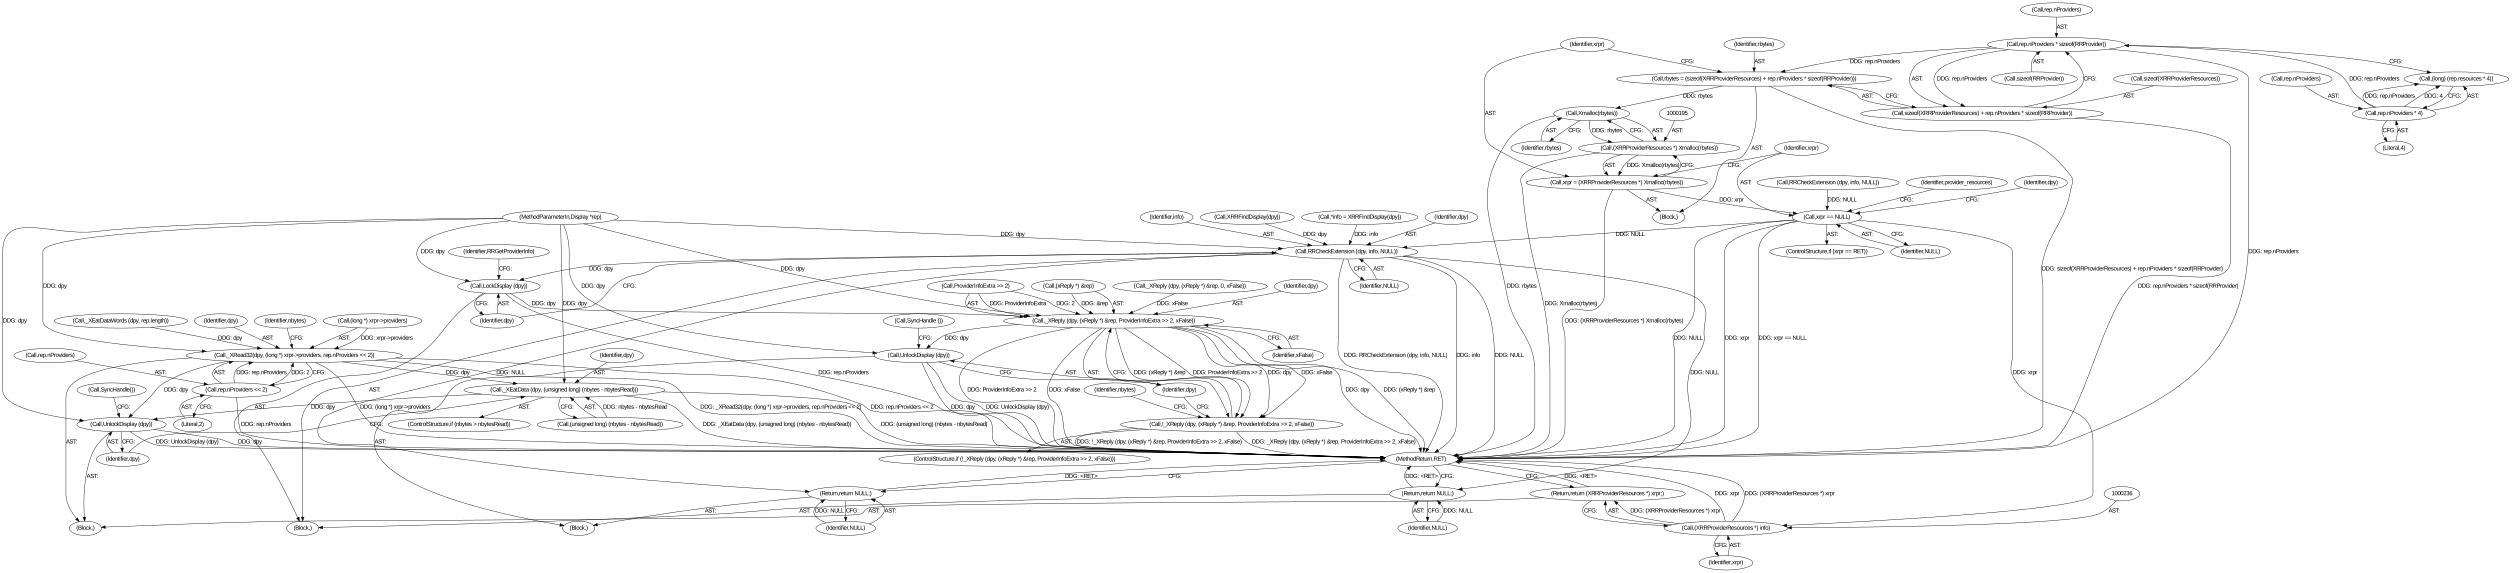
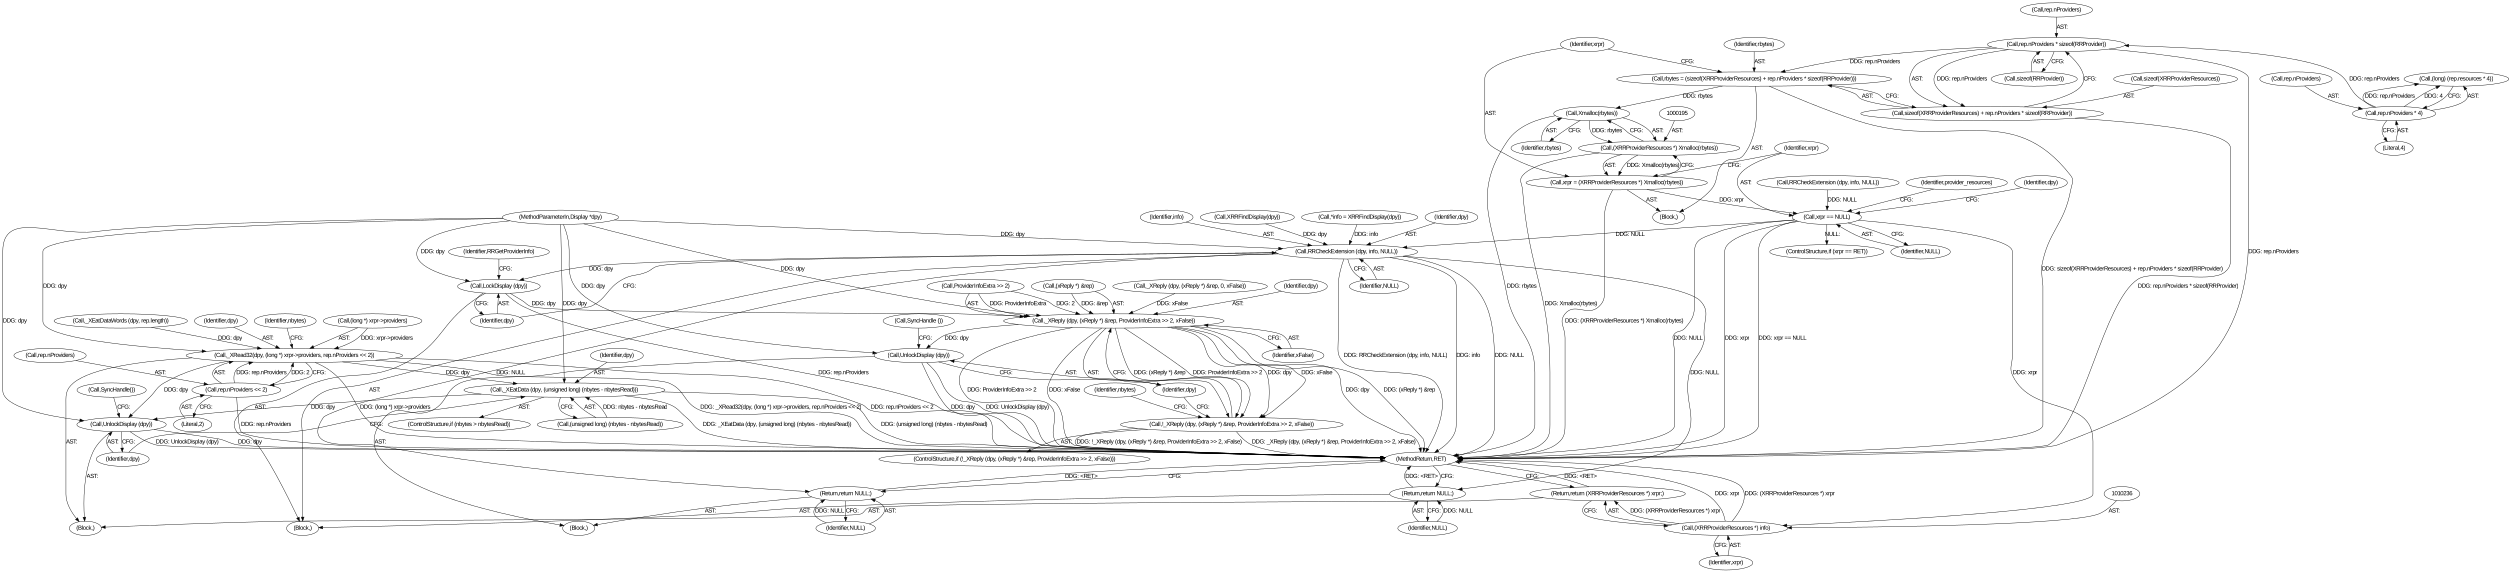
  digraph {
    fontname="Liberation Sans"
    node [fontname="Liberation Sans"]
    edge [fontname="Liberation Sans"]
    n1 [label="(Call,rep.nProviders * sizeof(RRProvider))"]
    n2 [label="(Call,rbytes = (sizeof(XRRProviderResources) + rep.nProviders * sizeof(RRProvider)))"]
    n3 [label="(Call,sizeof(XRRProviderResources) + rep.nProviders * sizeof(RRProvider))"]
    n4 [label="(MethodReturn,RET)"]
    n5 [label="(Call,sizeof(RRProvider))"]
    n6 [label="(Call,Xmalloc(rbytes))"]
    n7 [label="(Block,)"]
    n8 [label="(Call,rep.nProviders << 2)"]
    n9 [label="(Call,_XRead32(dpy, (long *) xrpr->providers, rep.nProviders << 2))"]
    n10 [label="(Literal,2)"]
    n11 [label="(Return,return (XRRProviderResources *) xrpr;)"]
    n12 [label="(Return,return NULL;)"]
    n13 [label="(Return,return NULL;)"]
    n14 [label="(Call,rep.nProviders * 4)"]
    n15 [label="(Literal,4)"]
    n16 [label="(Call,(long) (rep.resources * 4))"]
    n17 [label="(Call,(XRRProviderResources *) Xmalloc(rbytes))"]
    n18 [label="(Identifier,rbytes)"]
    n19 [label="(Call,xrpr = (XRRProviderResources *) Xmalloc(rbytes))"]
    n20 [label="(Call,xrpr == NULL)"]
    n21 [label="(Call,(XRRProviderResources *) info)"]
    n22 [label="(Call,RRCheckExtension (dpy, info, NULL))"]
    n23 [label="(ControlStructure,if (xrpr == RET))"]
    n24 [label="(Identifier,NULL)"]
    n25 [label="(Identifier,xrpr)"]
    n26 [label="(Call,LockDisplay (dpy))"]
    n27 [label="(Block,)"]
    n28 [label="(Identifier,NULL)"]
    n29 [label="(Block,)"]
    n30 [label="(Call,_XReply (dpy, (xReply *) &rep, ProviderInfoExtra >> 2, xFalse))"]
    n31 [label="(Identifier,dpy)"]
    n32 [label="(Block,)"]
    n33 [label="(Identifier,NULL)"]
    n34 [label="(Identifier,NULL)"]
    n35 [label="(Call,!_XReply (dpy, (xReply *) &rep, ProviderInfoExtra >> 2, xFalse))"]
    n36 [label="(Call,UnlockDisplay (dpy))"]
    n37 [label="(Identifier,xFalse)"]
    n38 [label="(ControlStructure,if (!_XReply (dpy, (xReply *) &rep, ProviderInfoExtra >> 2, xFalse)))"]
    n39 [label="(Identifier,dpy)"]
    n40 [label="(Call,_XEatData (dpy, (unsigned long) (nbytes - nbytesRead)))"]
    n41 [label="(Call,UnlockDisplay (dpy))"]
    n42 [label="(Call,(unsigned long) (nbytes - nbytesRead))"]
    n43 [label="(ControlStructure,if (nbytes > nbytesRead))"]
    n44 [label="(Identifier,dpy)"]
    n45 [label="(Call,ProviderInfoExtra >> 2)"]
    n46 [label="(Call,RRCheckExtension (dpy, info, NULL))"]
    n47 [label="(Identifier,xrpr)"]
-   n48 [label="(MethodParameterIn,Display *rep)"]
+   n48 [label="(MethodParameterIn,Display *dpy)"]
    n49 [label="(Call,_XEatDataWords (dpy, rep.length))"]
    n50 [label="(Call,rep.nProviders)"]
    n51 [label="(Identifier,dpy)"]
    n52 [label="(Call,_XReply (dpy, (xReply *) &rep, 0, xFalse))"]
    n53 [label="(Call,rep.nProviders)"]
    n54 [label="(Identifier,dpy)"]
    n55 [label="(Call,SyncHandle())"]
    n56 [label="(Identifier,provider_resources)"]
    n57 [label="(Identifier,nbytes)"]
    n58 [label="(Identifier,RRGetProviderInfo)"]
    n59 [label="(Call,sizeof(XRRProviderResources))"]
    n60 [label="(Identifier,xrpr)"]
    n61 [label="(Call,rep.nProviders)"]
    n62 [label="(Call,(xReply *) &rep)"]
    n63 [label="(Call,SyncHandle ())"]
    n64 [label="(Identifier,dpy)"]
    n65 [label="(Identifier,dpy)"]
    n66 [label="(Identifier,nbytes)"]
    n67 [label="(Identifier,info)"]
    n68 [label="(Call,XRRFindDisplay(dpy))"]
    n69 [label="(Call,*info = XRRFindDisplay(dpy))"]
    n70 [label="(Identifier,dpy)"]
    n71 [label="(Identifier,rbytes)"]
    n72 [label="(Call,(long *) xrpr->providers)"]
    1000195
-   1000236
+   1000236 [label=1010236]
    n1 -> n2 [label="DDG: rep.nProviders"]
    n1 -> n3 [label="AST: "]
    n1 -> n3 [label="DDG: rep.nProviders"]
    n1 -> n4 [label="DDG: rep.nProviders"]
-   n1 -> n16 [label="CFG: "]
+   n1 -> n5 [label="CFG: "]
    n2 -> n3 [label="CFG: "]
    n2 -> n4 [label="DDG: sizeof(XRRProviderResources) + rep.nProviders * sizeof(RRProvider)"]
    n2 -> n6 [label="DDG: rbytes"]
    n2 -> n7 [label="AST: "]
    n3 -> n1 [label="CFG: "]
    n3 -> n2 [label="AST: "]
    n3 -> n4 [label="DDG: rep.nProviders * sizeof(RRProvider)"]
    n4 -> n11 [label="CFG: "]
    n4 -> n12 [label="CFG: "]
    n4 -> n13 [label="CFG: "]
    n5 -> n1 [label="AST: "]
    n6 -> n4 [label="DDG: rbytes"]
    n6 -> n17 [label="AST: "]
    n6 -> n17 [label="DDG: rbytes"]
    n6 -> n18 [label="CFG: "]
    n8 -> n4 [label="DDG: rep.nProviders"]
    n8 -> n9 [label="AST: "]
    n8 -> n9 [label="DDG: rep.nProviders"]
    n8 -> n9 [label="DDG: 2"]
    n8 -> n10 [label="CFG: "]
    n9 -> n4 [label="DDG: (long *) xrpr->providers"]
    n9 -> n4 [label="DDG: _XRead32(dpy, (long *) xrpr->providers, rep.nProviders << 2)"]
    n9 -> n4 [label="DDG: rep.nProviders << 2"]
    n9 -> n8 [label="CFG: "]
    n9 -> n29 [label="AST: "]
    n9 -> n40 [label="DDG: dpy"]
    n9 -> n41 [label="DDG: dpy"]
    n10 -> n8 [label="AST: "]
    n11 -> n4 [label="DDG: <RET>"]
    n11 -> n21 [label="CFG: "]
    n11 -> n29 [label="AST: "]
    n12 -> n4 [label="DDG: <RET>"]
    n12 -> n32 [label="AST: "]
    n12 -> n33 [label="CFG: "]
    n13 -> n4 [label="DDG: <RET>"]
    n13 -> n27 [label="AST: "]
    n13 -> n34 [label="CFG: "]
    n14 -> n1 [label="DDG: rep.nProviders"]
    n14 -> n15 [label="CFG: "]
    n14 -> n16 [label="AST: "]
    n14 -> n16 [label="DDG: rep.nProviders"]
    n14 -> n16 [label="DDG: 4"]
    n15 -> n14 [label="AST: "]
    n16 -> n14 [label="CFG: "]
    n17 -> n4 [label="DDG: Xmalloc(rbytes)"]
    n17 -> n6 [label="CFG: "]
    n17 -> n19 [label="AST: "]
    n17 -> n19 [label="DDG: Xmalloc(rbytes)"]
    n18 -> n6 [label="AST: "]
    n19 -> n4 [label="DDG: (XRRProviderResources *) Xmalloc(rbytes)"]
    n19 -> n7 [label="AST: "]
    n19 -> n17 [label="CFG: "]
    n19 -> n20 [label="DDG: xrpr"]
    n20 -> n4 [label="DDG: NULL"]
    n20 -> n4 [label="DDG: xrpr"]
    n20 -> n4 [label="DDG: xrpr == NULL"]
    n20 -> n21 [label="DDG: xrpr"]
    n20 -> n22 [label="DDG: NULL"]
-   n20 -> n23 [label="AST: "]
+   n20 -> n23 [label="NULL: "]
    n20 -> n24 [label="CFG: "]
    n21 -> n4 [label="DDG: xrpr"]
    n21 -> n4 [label="DDG: (XRRProviderResources *) xrpr"]
    n21 -> n11 [label="AST: "]
    n21 -> n11 [label="DDG: (XRRProviderResources *) xrpr"]
    n21 -> n25 [label="CFG: "]
    n22 -> n4 [label="DDG: RRCheckExtension (dpy, info, NULL)"]
    n22 -> n4 [label="DDG: info"]
    n22 -> n4 [label="DDG: NULL"]
    n22 -> n12 [label="DDG: NULL"]
    n22 -> n13 [label="DDG: NULL"]
    n22 -> n26 [label="DDG: dpy"]
    n22 -> n27 [label="AST: "]
    n22 -> n28 [label="CFG: "]
    n24 -> n20 [label="AST: "]
    n25 -> n21 [label="AST: "]
    n26 -> n4 [label="DDG: rep.nProviders"]
    n26 -> n27 [label="AST: "]
    n26 -> n30 [label="DDG: dpy"]
    n26 -> n31 [label="CFG: "]
    n28 -> n22 [label="AST: "]
    n30 -> n4 [label="DDG: dpy"]
    n30 -> n4 [label="DDG: (xReply *) &rep"]
    n30 -> n4 [label="DDG: ProviderInfoExtra >> 2"]
    n30 -> n4 [label="DDG: xFalse"]
    n30 -> n35 [label="AST: "]
    n30 -> n35 [label="DDG: dpy"]
    n30 -> n35 [label="DDG: (xReply *) &rep"]
    n30 -> n35 [label="DDG: ProviderInfoExtra >> 2"]
    n30 -> n35 [label="DDG: xFalse"]
    n30 -> n36 [label="DDG: dpy"]
    n30 -> n37 [label="CFG: "]
    n31 -> n22 [label="CFG: "]
    n31 -> n26 [label="AST: "]
    n33 -> n12 [label="AST: "]
    n33 -> n12 [label="DDG: NULL"]
    n34 -> n13 [label="AST: "]
    n34 -> n13 [label="DDG: NULL"]
    n35 -> n4 [label="DDG: _XReply (dpy, (xReply *) &rep, ProviderInfoExtra >> 2, xFalse)"]
    n35 -> n4 [label="DDG: !_XReply (dpy, (xReply *) &rep, ProviderInfoExtra >> 2, xFalse)"]
    n35 -> n30 [label="CFG: "]
    n35 -> n38 [label="AST: "]
    n36 -> n4 [label="DDG: UnlockDisplay (dpy)"]
    n36 -> n4 [label="DDG: dpy"]
    n36 -> n32 [label="AST: "]
    n36 -> n39 [label="CFG: "]
    n37 -> n30 [label="AST: "]
    n39 -> n35 [label="CFG: "]
    n39 -> n36 [label="AST: "]
    n40 -> n4 [label="DDG: (unsigned long) (nbytes - nbytesRead)"]
    n40 -> n4 [label="DDG: _XEatData (dpy, (unsigned long) (nbytes - nbytesRead))"]
    n40 -> n41 [label="DDG: dpy"]
    n40 -> n42 [label="CFG: "]
    n40 -> n43 [label="AST: "]
    n41 -> n4 [label="DDG: UnlockDisplay (dpy)"]
    n41 -> n4 [label="DDG: dpy"]
    n41 -> n29 [label="AST: "]
    n41 -> n44 [label="CFG: "]
    n42 -> n40 [label="AST: "]
    n42 -> n40 [label="DDG: nbytes - nbytesRead"]
    n44 -> n40 [label="CFG: "]
    n44 -> n41 [label="AST: "]
    n45 -> n30 [label="AST: "]
    n45 -> n30 [label="DDG: ProviderInfoExtra"]
    n45 -> n30 [label="DDG: 2"]
    n46 -> n20 [label="DDG: NULL"]
    n47 -> n19 [label="CFG: "]
    n47 -> n20 [label="AST: "]
    n48 -> n9 [label="DDG: dpy"]
    n48 -> n22 [label="DDG: dpy"]
    n48 -> n26 [label="DDG: dpy"]
    n48 -> n30 [label="DDG: dpy"]
    n48 -> n36 [label="DDG: dpy"]
    n48 -> n40 [label="DDG: dpy"]
    n48 -> n41 [label="DDG: dpy"]
    n49 -> n9 [label="DDG: dpy"]
    n50 -> n14 [label="AST: "]
    n51 -> n22 [label="AST: "]
    n52 -> n30 [label="DDG: xFalse"]
    n53 -> n8 [label="AST: "]
    n54 -> n9 [label="AST: "]
    n55 -> n41 [label="CFG: "]
    n56 -> n20 [label="CFG: "]
    n57 -> n9 [label="CFG: "]
    n58 -> n26 [label="CFG: "]
    n59 -> n3 [label="AST: "]
    n60 -> n2 [label="CFG: "]
    n60 -> n19 [label="AST: "]
    n61 -> n1 [label="AST: "]
    n62 -> n30 [label="AST: "]
    n62 -> n30 [label="DDG: &rep"]
    n63 -> n36 [label="CFG: "]
    n64 -> n40 [label="AST: "]
    n65 -> n20 [label="CFG: "]
    n66 -> n35 [label="CFG: "]
    n67 -> n22 [label="AST: "]
    n68 -> n22 [label="DDG: dpy"]
    n69 -> n22 [label="DDG: info"]
    n70 -> n30 [label="AST: "]
    n71 -> n2 [label="AST: "]
    n72 -> n9 [label="AST: "]
    n72 -> n9 [label="DDG: xrpr->providers"]
    1000195 -> n17 [label="AST: "]
    1000236 -> n21 [label="AST: "]
  }
